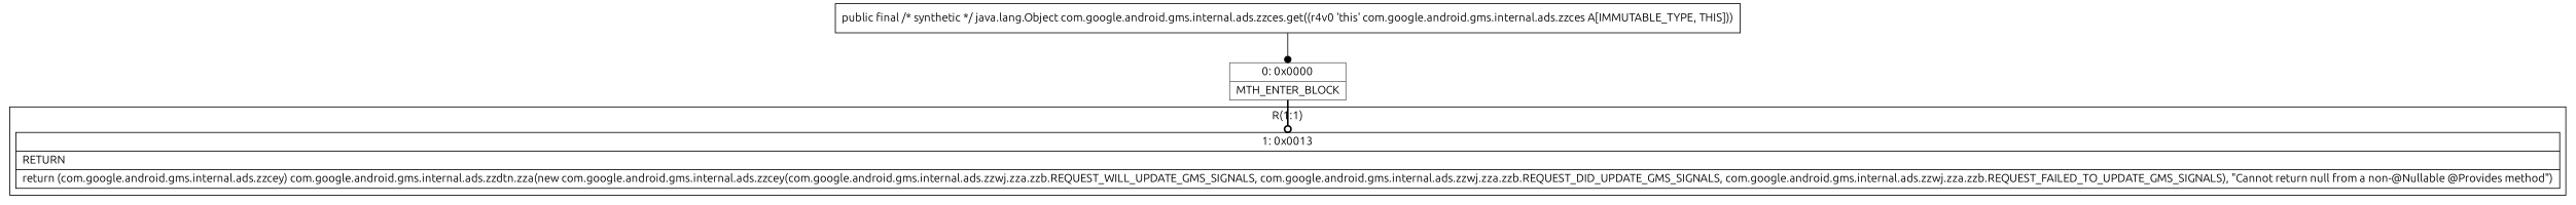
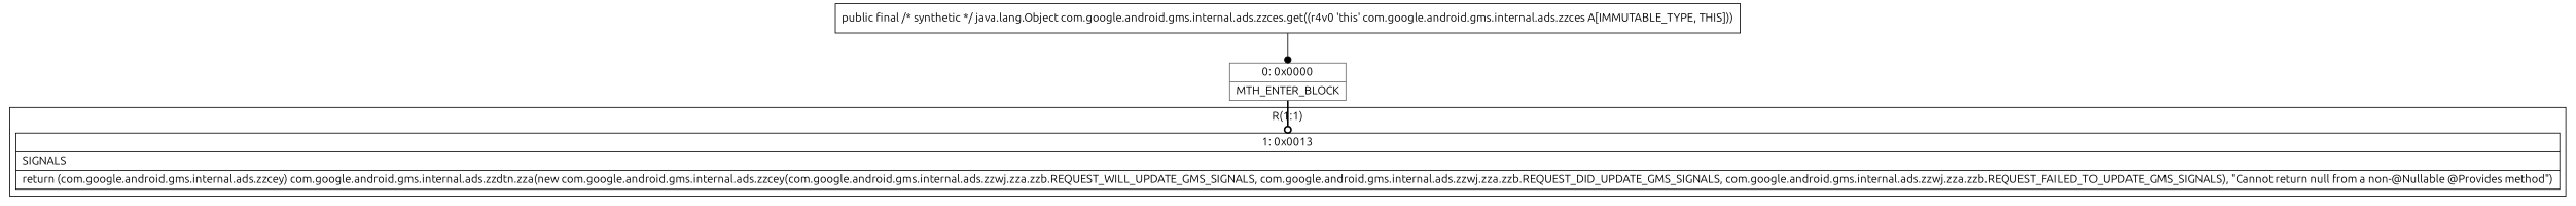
  digraph {
    fontname=Ubuntu
    node [color=black shape=record fontname=Ubuntu]
    edge [fontname=Ubuntu]
-   n1 [label="{1\:\ 0x0013|RETURN\l|return (com.google.android.gms.internal.ads.zzcey) com.google.android.gms.internal.ads.zzdtn.zza(new com.google.android.gms.internal.ads.zzcey(com.google.android.gms.internal.ads.zzwj.zza.zzb.REQUEST_WILL_UPDATE_GMS_SIGNALS, com.google.android.gms.internal.ads.zzwj.zza.zzb.REQUEST_DID_UPDATE_GMS_SIGNALS, com.google.android.gms.internal.ads.zzwj.zza.zzb.REQUEST_FAILED_TO_UPDATE_GMS_SIGNALS), \"Cannot return null from a non\-@Nullable @Provides method\")\l}"]
+   n1 [label="{1\:\ 0x0013|SIGNALS\l|return (com.google.android.gms.internal.ads.zzcey) com.google.android.gms.internal.ads.zzdtn.zza(new com.google.android.gms.internal.ads.zzcey(com.google.android.gms.internal.ads.zzwj.zza.zzb.REQUEST_WILL_UPDATE_GMS_SIGNALS, com.google.android.gms.internal.ads.zzwj.zza.zzb.REQUEST_DID_UPDATE_GMS_SIGNALS, com.google.android.gms.internal.ads.zzwj.zza.zzb.REQUEST_FAILED_TO_UPDATE_GMS_SIGNALS), \"Cannot return null from a non\-@Nullable @Provides method\")\l}"]
    n2 [color=gray40 label="{0\:\ 0x0000|MTH_ENTER_BLOCK\l}"]
    n3 [label="{public final \/* synthetic *\/ java.lang.Object com.google.android.gms.internal.ads.zzces.get((r4v0 'this' com.google.android.gms.internal.ads.zzces A[IMMUTABLE_TYPE, THIS])) }"]
    subgraph cluster_1 {
      label="R(1:1)"
      n1
    }
    n2 -> n1 [style=bold arrowhead=odot]
    n3 -> n2 [style=solid arrowhead=dot]
  }
